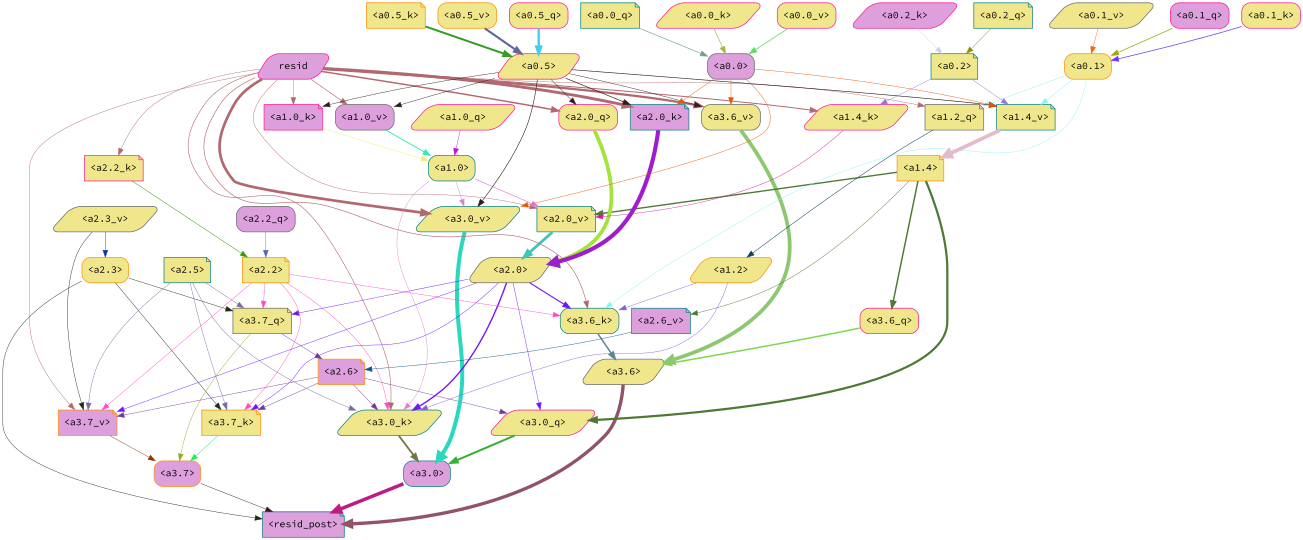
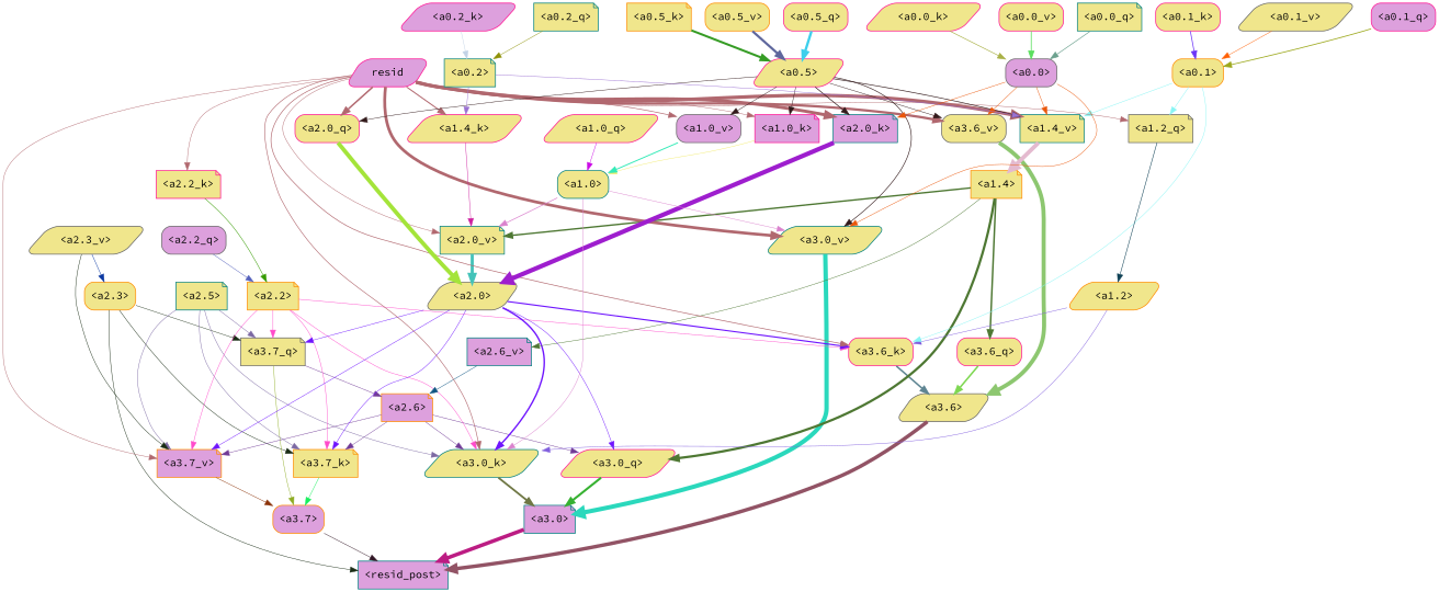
  strict digraph {
    fontname="Source Code Pro"
    splines=true
    node [color=deeppink fillcolor=khaki fontname="Source Code Pro" shape=note style="filled, rounded"]
    edge [color="#b1686f" fontname="Source Code Pro" penwidth=0.6]
    "<a3.7>" [color=darkorange fillcolor=plum shape=box]
    "<resid_post>" [color=teal fillcolor=plum]
    "<a3.6>" [color=gray40 shape=parallelogram]
-   "<a3.0>" [color=teal fillcolor=plum shape=box]
+   "<a3.0>" [color=teal fillcolor=plum]
    "<a2.3>" [color=darkorange shape=box]
    "<a3.7_q>" [color=gray40]
    "<a3.7_k>" [color=darkorange]
    "<a2.6>" [color=darkorange fillcolor=plum]
    "<a3.7_v>" [color=darkorange fillcolor=plum]
    "<a3.6_q>" [shape=box]
    "<a3.0_q>" [shape=parallelogram]
-   "<a3.6_k>" [color=teal shape=box]
+   "<a3.6_k>" [shape=box]
    "<a3.0_k>" [color=teal shape=parallelogram]
    "<a3.6_v>" [color=gray40 shape=box]
    "<a3.0_v>" [color=teal shape=parallelogram]
    "<a2.5>" [color=teal]
    "<a2.2>" [color=darkorange]
    "<a2.0>" [color=gray40 shape=parallelogram]
    "<a1.4>" [color=darkorange]
    "<a2.6_v>" [color=teal fillcolor=plum]
    "<a2.0_v>" [color=teal]
    "<a1.2>" [color=darkorange shape=parallelogram]
    "<a0.1>" [color=darkorange shape=box]
    "<a1.2_q>" [color=gray40]
    "<a1.4_v>" [color=teal]
    n26 [fillcolor=plum label=resid shape=parallelogram]
    "<a2.0_q>" [shape=box]
    "<a2.2_k>"
    "<a2.0_k>" [color=teal fillcolor=plum]
    "<a1.4_k>" [shape=parallelogram]
    "<a1.0_k>" [fillcolor=plum]
    "<a1.0_v>" [color=gray40 fillcolor=plum shape=box]
    "<a1.0>" [color=teal shape=box]
    "<a0.5>" [shape=parallelogram]
    "<a0.0>" [color=gray40 fillcolor=plum shape=box]
    "<a2.2_q>" [color=gray40 fillcolor=plum shape=box]
    "<a2.3_v>" [color=gray40 shape=parallelogram]
    "<a1.0_q>" [shape=parallelogram]
    "<a0.2>" [color=teal]
    "<a0.5_q>" [shape=box]
    "<a0.2_q>" [color=teal]
    "<a0.1_q>" [fillcolor=plum shape=box]
    "<a0.0_q>" [color=teal]
    "<a0.5_k>" [color=darkorange]
    "<a0.2_k>" [fillcolor=plum shape=parallelogram]
    "<a0.1_k>" [shape=box]
    "<a0.0_k>" [shape=parallelogram]
    "<a0.5_v>" [color=darkorange shape=box]
    "<a0.1_v>" [color=gray40 shape=parallelogram]
    "<a0.0_v>" [shape=box]
    "<a3.7>" -> "<resid_post>" [color="#311625"]
    "<a3.6>" -> "<resid_post>" [color="#925365" penwidth=4.751592040061951]
    "<a3.0>" -> "<resid_post>" [color="#bc1c83" penwidth=4.904066681861877]
    "<a2.3>" -> "<resid_post>" [color="#192c15"]
    "<a2.3>" -> "<a3.7_q>" [color="#192c15"]
    "<a2.3>" -> "<a3.7_k>" [color="#192c15" penwidth=0.6069068089127541]
    "<a3.7_q>" -> "<a3.7>" [color="#8eac24"]
    "<a3.7_q>" -> "<a2.6>" [color="#713b97"]
    "<a3.7_k>" -> "<a3.7>" [color="#18ef5d"]
    "<a2.6>" -> "<a3.7_k>" [color="#713b97"]
    "<a2.6>" -> "<a3.7_v>" [color="#713b97"]
    "<a2.6>" -> "<a3.0_q>" [color="#713b97"]
    "<a2.6>" -> "<a3.0_k>" [color="#713b97"]
    "<a3.7_v>" -> "<a3.7>" [color="#8c340a"]
    "<a3.6_q>" -> "<a3.6>" [color="#7ed752" penwidth=2.160832464694977]
    "<a3.0_q>" -> "<a3.0>" [color="#36b131" penwidth=2.870753765106201]
    "<a3.6_k>" -> "<a3.6>" [color="#5e8592" penwidth=2.13908451795578]
    "<a3.0_k>" -> "<a3.0>" [color="#6f7744" penwidth=2.520303964614868]
    "<a3.6_v>" -> "<a3.6>" [color="#8dc770" penwidth=5.297133803367615]
    "<a3.0_v>" -> "<a3.0>" [color="#2ad8bc" penwidth=5.680712580680847]
    "<a2.5>" -> "<a3.7_q>" [color="#7c69a3"]
    "<a2.5>" -> "<a3.7_k>" [color="#7c69a3"]
    "<a2.5>" -> "<a3.7_v>" [color="#7c69a3"]
    "<a2.5>" -> "<a3.0_k>" [color="#7c69a3"]
    "<a2.2>" -> "<a3.7_q>" [color="#ff4bcb"]
    "<a2.2>" -> "<a3.7_k>" [color="#ff4bcb"]
    "<a2.2>" -> "<a3.7_v>" [color="#ff4bcb"]
    "<a2.2>" -> "<a3.6_k>" [color="#ff4bcb"]
    "<a2.2>" -> "<a3.0_k>" [color="#ff4bcb"]
    "<a2.0>" -> "<a3.7_q>" [color="#6f15fe"]
    "<a2.0>" -> "<a3.7_k>" [color="#6f15fe"]
    "<a2.0>" -> "<a3.7_v>" [color="#6f15fe"]
    "<a2.0>" -> "<a3.0_q>" [color="#6f15fe"]
    "<a2.0>" -> "<a3.6_k>" [color="#6f15fe" penwidth=1.564806342124939]
    "<a2.0>" -> "<a3.0_k>" [color="#6f15fe" penwidth=1.9353990852832794]
    "<a1.4>" -> "<a3.6_q>" [color="#4e7833" penwidth=2.0727532356977463]
    "<a1.4>" -> "<a3.0_q>" [color="#4e7833" penwidth=3.1279823780059814]
    "<a1.4>" -> "<a2.6_v>" [color="#4e7833"]
    "<a1.4>" -> "<a2.0_v>" [color="#4e7833" penwidth=1.9170897603034973]
    "<a2.6_v>" -> "<a2.6>" [color="#105683"]
    "<a2.0_v>" -> "<a2.0>" [color="#44c3b9" penwidth=3.9621697664260864]
    "<a1.2>" -> "<a3.6_k>" [color="#815fde"]
    "<a1.2>" -> "<a3.0_k>" [color="#815fde"]
    "<a0.1>" -> "<a3.6_k>" [color="#88f5f4"]
    "<a0.1>" -> "<a1.2_q>" [color="#88f5f4"]
    "<a0.1>" -> "<a1.4_v>" [color="#88f5f4" penwidth=0.6202214732766151]
    "<a1.2_q>" -> "<a1.2>" [color="#0f4155" penwidth=0.7185482024215162]
    "<a1.4_v>" -> "<a1.4>" [color="#e4bacf" penwidth=5.280138969421387]
    n26 -> "<a3.7_v>"
    n26 -> "<a3.6_k>" [penwidth=0.8915999233722687]
    n26 -> "<a3.0_k>" [penwidth=0.832088902592659]
    n26 -> "<a3.6_v>" [penwidth=3.1840110421180725]
    n26 -> "<a3.0_v>" [penwidth=3.8132747188210487]
    n26 -> "<a2.0_v>"
    n26 -> "<a1.2_q>"
+   n26 -> "<a1.4_v>" [penwidth=4.4888065457344055]
    n26 -> "<a2.0_q>" [penwidth=2.084651827812195]
    n26 -> "<a2.2_k>"
    n26 -> "<a2.0_k>" [penwidth=4.084526404738426]
    n26 -> "<a1.4_k>" [penwidth=1.3912410736083984]
    n26 -> "<a1.0_k>"
    n26 -> "<a1.0_v>" [penwidth=0.8796700537204742]
    "<a2.0_q>" -> "<a2.0>" [color="#a4e43a" penwidth=5.29856276512146]
    "<a2.2_k>" -> "<a2.2>" [color="#359a00" penwidth=0.6722683310508728]
    "<a2.0_k>" -> "<a2.0>" [color="#9e1ece" penwidth=5.859246134757996]
    "<a1.4_k>" -> "<a2.0_v>" [color="#cd1e9e"]
    "<a1.0_k>" -> "<a1.0>" [color="#f2eb6e"]
    "<a1.0_v>" -> "<a1.0>" [color="#33eab7" penwidth=1.318962275981903]
    "<a1.0>" -> "<a3.0_k>" [color="#da82cd"]
    "<a1.0>" -> "<a3.0_v>" [color="#da82cd"]
    "<a1.0>" -> "<a2.0_v>" [color="#da82cd" penwidth=0.9450988052412868]
    "<a0.5>" -> "<a3.6_v>" [color="#321a1b"]
    "<a0.5>" -> "<a3.0_v>" [color="#321a1b" penwidth=0.8331108838319778]
    "<a0.5>" -> "<a1.4_v>" [color="#321a1b" penwidth=0.8757842034101486]
    "<a0.5>" -> "<a2.0_q>" [color="#321a1b"]
    "<a0.5>" -> "<a2.0_k>" [color="#321a1b" penwidth=0.9412797391414642]
    "<a0.5>" -> "<a1.0_k>" [color="#321a1b"]
    "<a0.5>" -> "<a1.0_v>" [color="#321a1b"]
    "<a0.0>" -> "<a3.6_v>" [color="#ea5609"]
    "<a0.0>" -> "<a3.0_v>" [color="#ea5609"]
    "<a0.0>" -> "<a1.4_v>" [color="#ea5609"]
    "<a0.0>" -> "<a2.0_k>" [color="#ea5609"]
    "<a2.2_q>" -> "<a2.2>" [color="#5561bc"]
    "<a2.3_v>" -> "<a2.3>" [color="#0b38a1"]
    "<a2.3_v>" -> "<a3.7_v>" [color="#192c15"]
    "<a1.0_q>" -> "<a1.0>" [color="#cb0be6"]
    "<a0.2>" -> "<a1.4_v>" [color="#9b71d2"]
    "<a0.2>" -> "<a1.4_k>" [color="#9b71d2"]
    "<a0.5_q>" -> "<a0.5>" [color="#3dcfec" penwidth=3.2715916633605957]
    "<a0.2_q>" -> "<a0.2>" [color="#8e9108"]
    "<a0.1_q>" -> "<a0.1>" [color="#9ca81c" penwidth=1.0982357263565063]
    "<a0.0_q>" -> "<a0.0>" [color="#6ca18e" penwidth=0.8850758075714111]
    "<a0.5_k>" -> "<a0.5>" [color="#369c25" penwidth=2.833264708518982]
    "<a0.2_k>" -> "<a0.2>" [color="#c3d3e6"]
    "<a0.1_k>" -> "<a0.1>" [color="#6c35f7" penwidth=1.0085628032684326]
    "<a0.0_k>" -> "<a0.0>" [color="#a9b147" penwidth=0.8747712969779968]
    "<a0.5_v>" -> "<a0.5>" [color="#5f679d" penwidth=3.0403636693954468]
    "<a0.1_v>" -> "<a0.1>" [color="#ff6005"]
    "<a0.0_v>" -> "<a0.0>" [color="#5bdf5e" penwidth=1.1078208088874817]
  }
